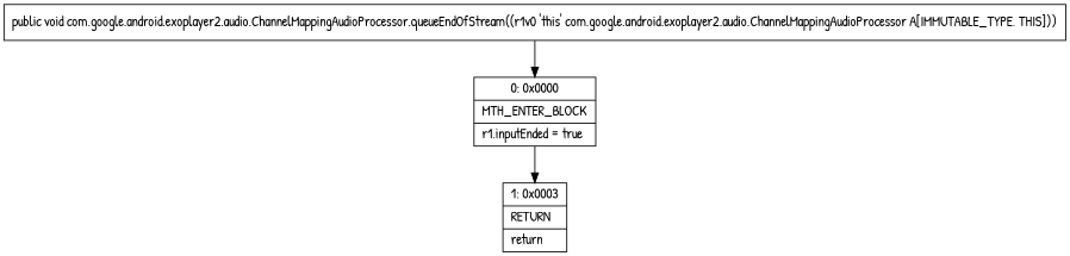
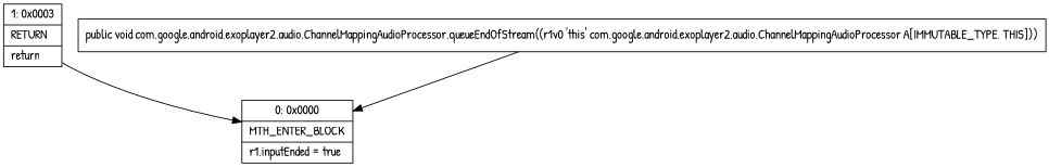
  digraph {
    fontname="Patrick Hand"
    node [shape=record fontname="Patrick Hand"]
    edge [fontname="Patrick Hand"]
    n1 [label="{0\:\ 0x0000|MTH_ENTER_BLOCK\l|r1.inputEnded = true\l}"]
    n2 [label="{1\:\ 0x0003|RETURN\l|return\l}"]
    n3 [label="{public void com.google.android.exoplayer2.audio.ChannelMappingAudioProcessor.queueEndOfStream((r1v0 'this' com.google.android.exoplayer2.audio.ChannelMappingAudioProcessor A[IMMUTABLE_TYPE, THIS])) }"]
-   n1 -> n2
+   n2 -> n1
    n3 -> n1
  }
